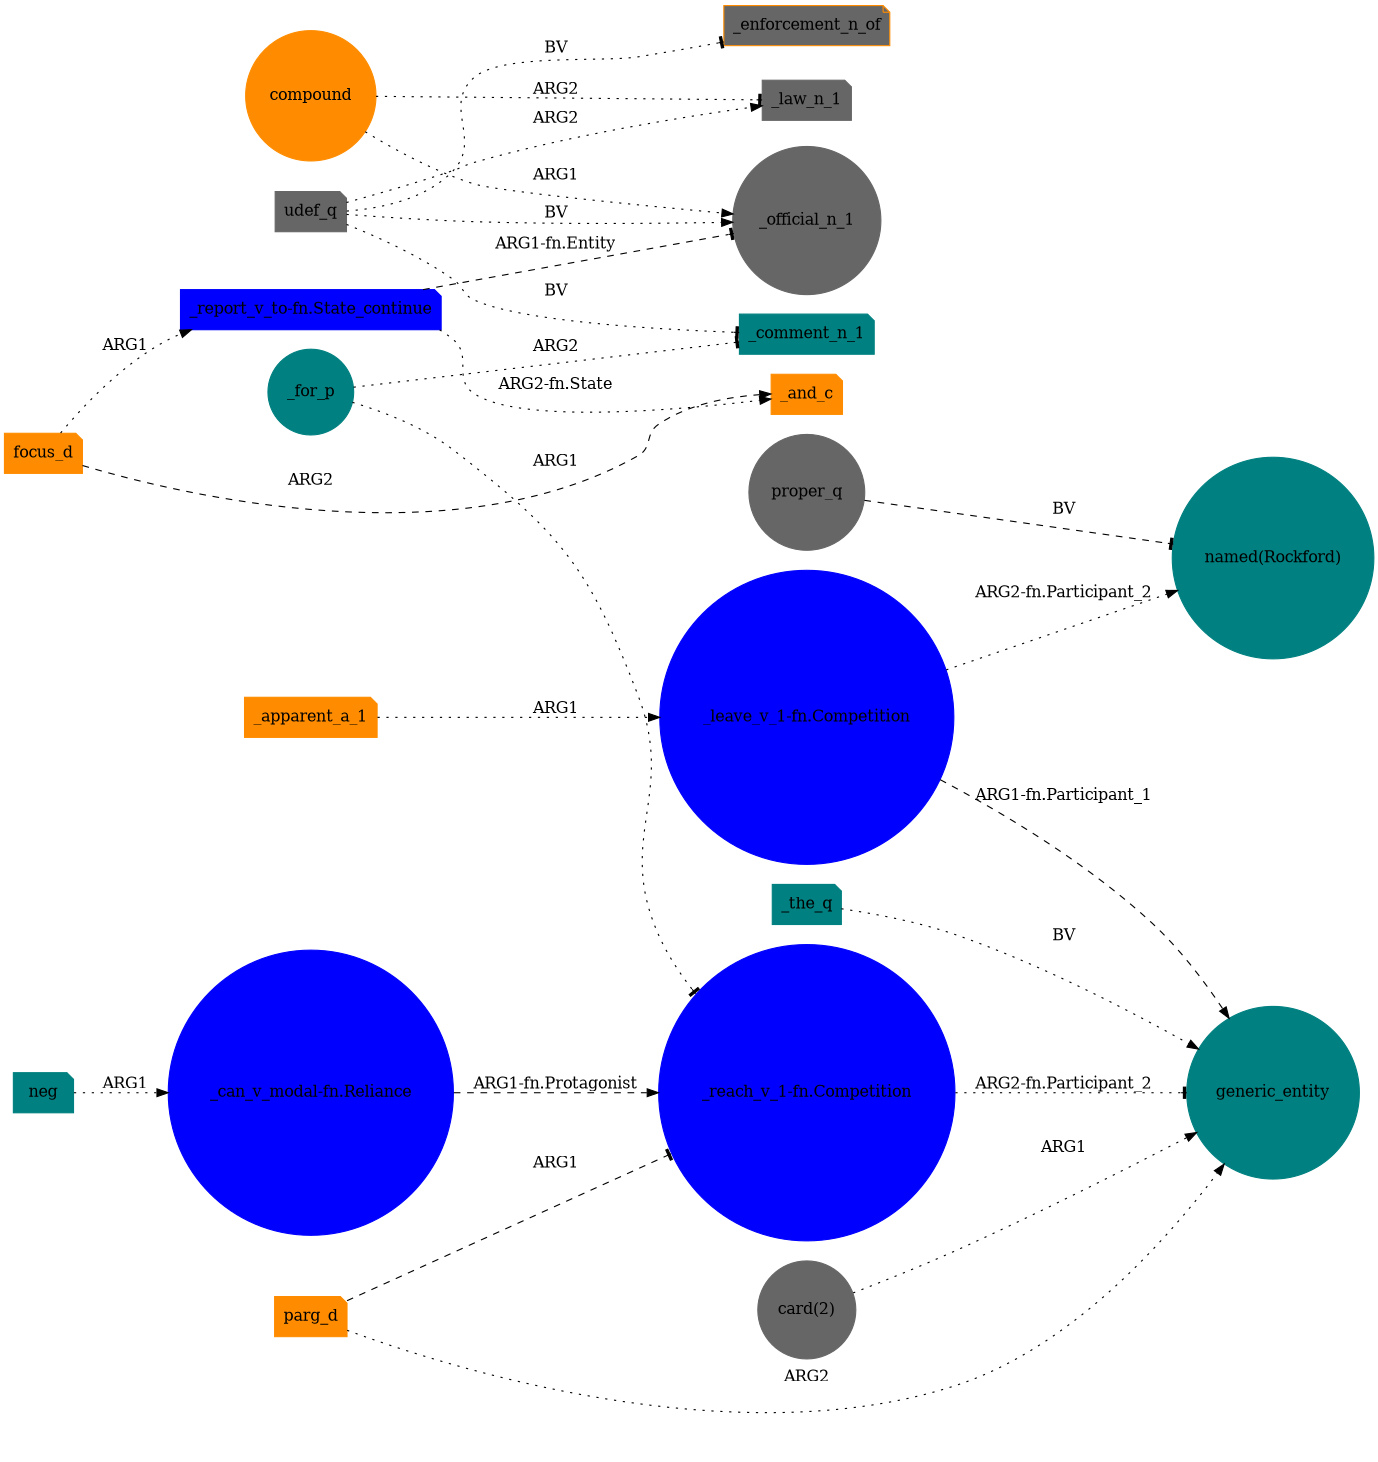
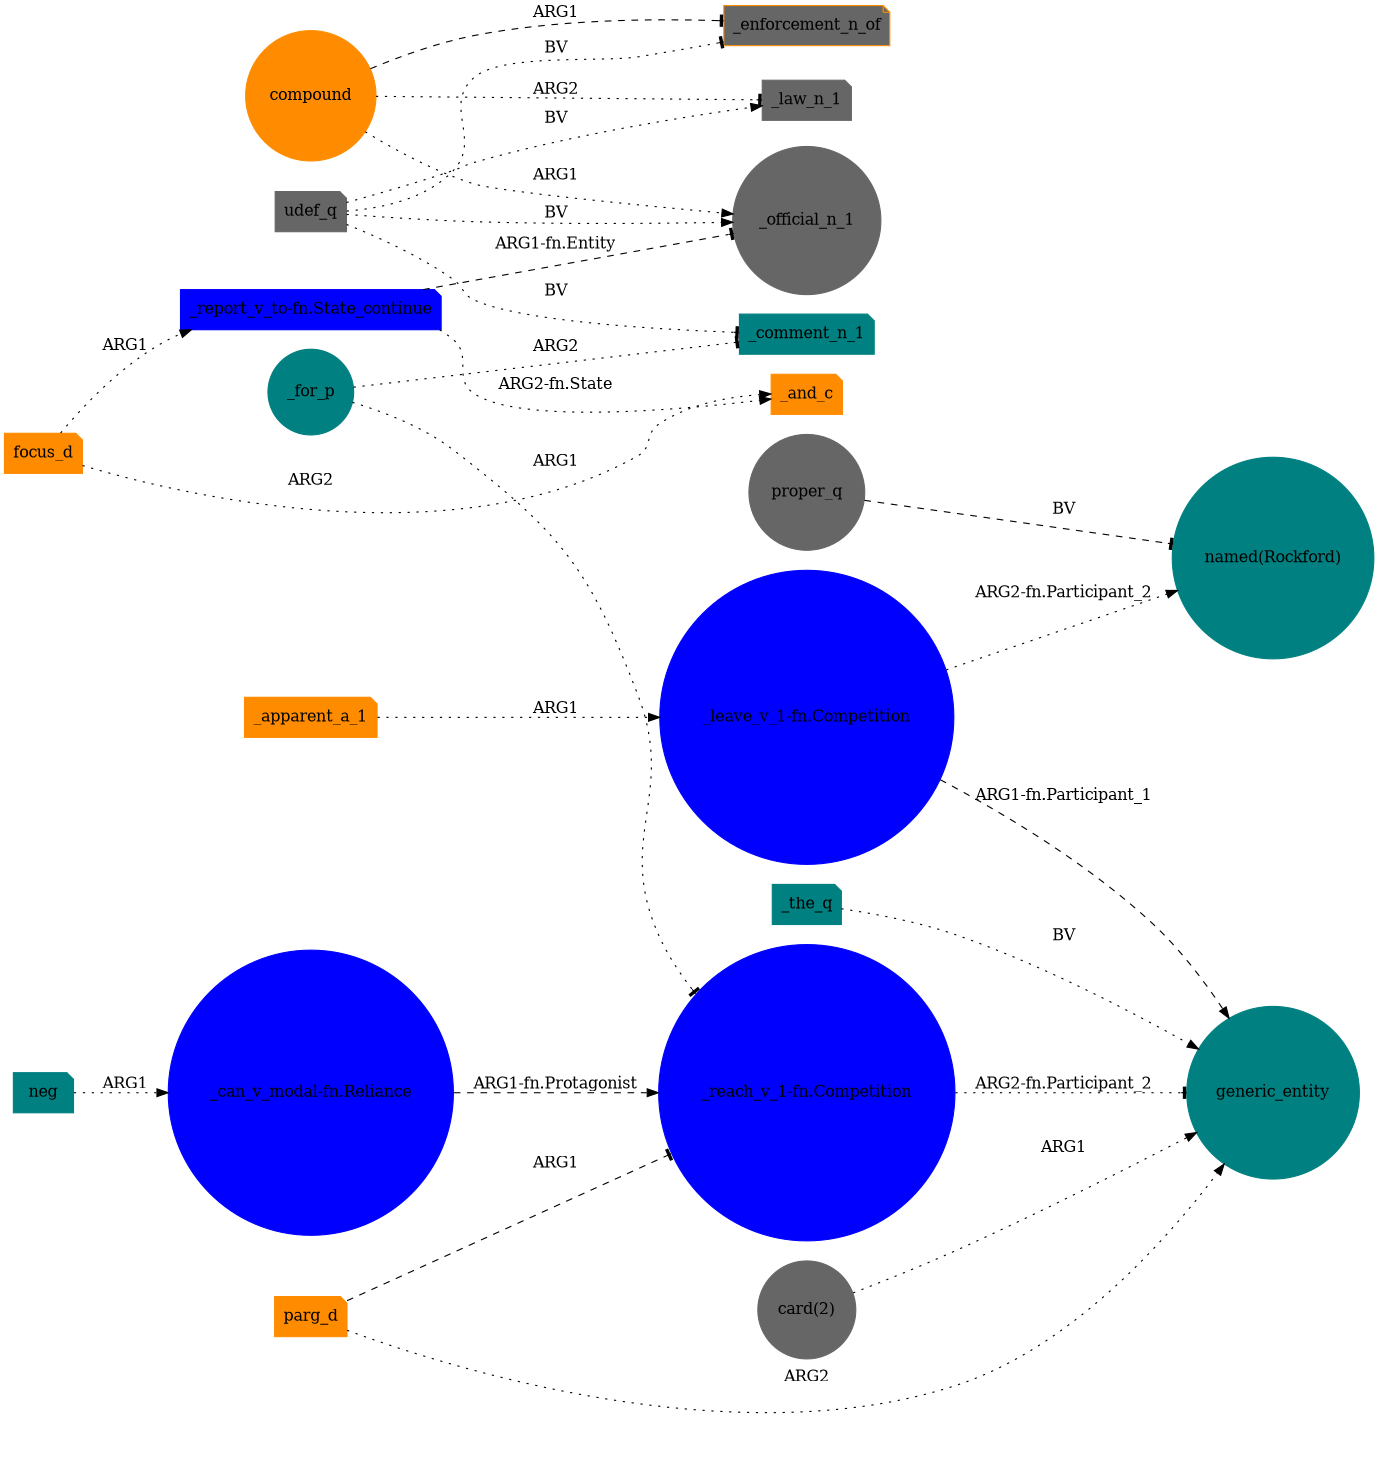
  digraph {
    rankdir=LR
    node [color=darkorange shape=note style=filled]
    edge [arrowhead=normal style=dotted]
    compound [shape=circle]
    _law_n_1 [color=gray40]
    _official_n_1 [color=gray40 shape=circle]
    _enforcement_n_of [fillcolor=gray40]
    proper_q [color=gray40 shape=circle]
    "named(Rockford)" [color=teal shape=circle]
    "_reach_v_1-fn.Competition" [color=blue shape=circle]
    parg_d
    generic_entity [color=teal shape=circle]
    "_report_v_to-fn.State_continue" [color=blue]
    _and_c
    _for_p [color=teal shape=circle]
    _comment_n_1 [color=teal]
    neg [color=teal]
    "_can_v_modal-fn.Reliance" [color=blue shape=circle]
    "_leave_v_1-fn.Competition" [color=blue shape=circle]
    _apparent_a_1
    _the_q [color=teal]
    focus_d
    "card(2)" [color=gray40 shape=circle]
    udef_q [color=gray40]
    compound -> _law_n_1 [arrowhead=tee label=ARG2]
    compound -> _official_n_1 [label=ARG1]
+   compound -> _enforcement_n_of [arrowhead=tee label=ARG1 style=dashed]
    proper_q -> "named(Rockford)" [arrowhead=tee label=BV style=dashed]
    "_reach_v_1-fn.Competition" -> generic_entity [arrowhead=tee label="ARG2-fn.Participant_2"]
    parg_d -> "_reach_v_1-fn.Competition" [arrowhead=tee label=ARG1 style=dashed]
    parg_d -> generic_entity [label=ARG2]
    "_report_v_to-fn.State_continue" -> _official_n_1 [arrowhead=tee label="ARG1-fn.Entity" style=dashed]
    "_report_v_to-fn.State_continue" -> _and_c [label="ARG2-fn.State"]
    _for_p -> "_reach_v_1-fn.Competition" [arrowhead=tee label=ARG1]
    _for_p -> _comment_n_1 [arrowhead=tee label=ARG2]
    neg -> "_can_v_modal-fn.Reliance" [label=ARG1]
    "_can_v_modal-fn.Reliance" -> "_reach_v_1-fn.Competition" [label="ARG1-fn.Protagonist" style=dashed]
    "_leave_v_1-fn.Competition" -> "named(Rockford)" [label="ARG2-fn.Participant_2"]
    "_leave_v_1-fn.Competition" -> generic_entity [label="ARG1-fn.Participant_1" style=dashed]
    _apparent_a_1 -> "_leave_v_1-fn.Competition" [label=ARG1]
    _the_q -> generic_entity [label=BV]
    focus_d -> "_report_v_to-fn.State_continue" [label=ARG1]
-   focus_d -> _and_c [label=ARG2 style=dashed]
+   focus_d -> _and_c [label=ARG2]
    "card(2)" -> generic_entity [label=ARG1]
-   udef_q -> _law_n_1 [label=ARG2]
+   udef_q -> _law_n_1 [label=BV]
    udef_q -> _official_n_1 [label=BV]
    udef_q -> _enforcement_n_of [arrowhead=tee label=BV]
    udef_q -> _comment_n_1 [arrowhead=tee label=BV]
  }
